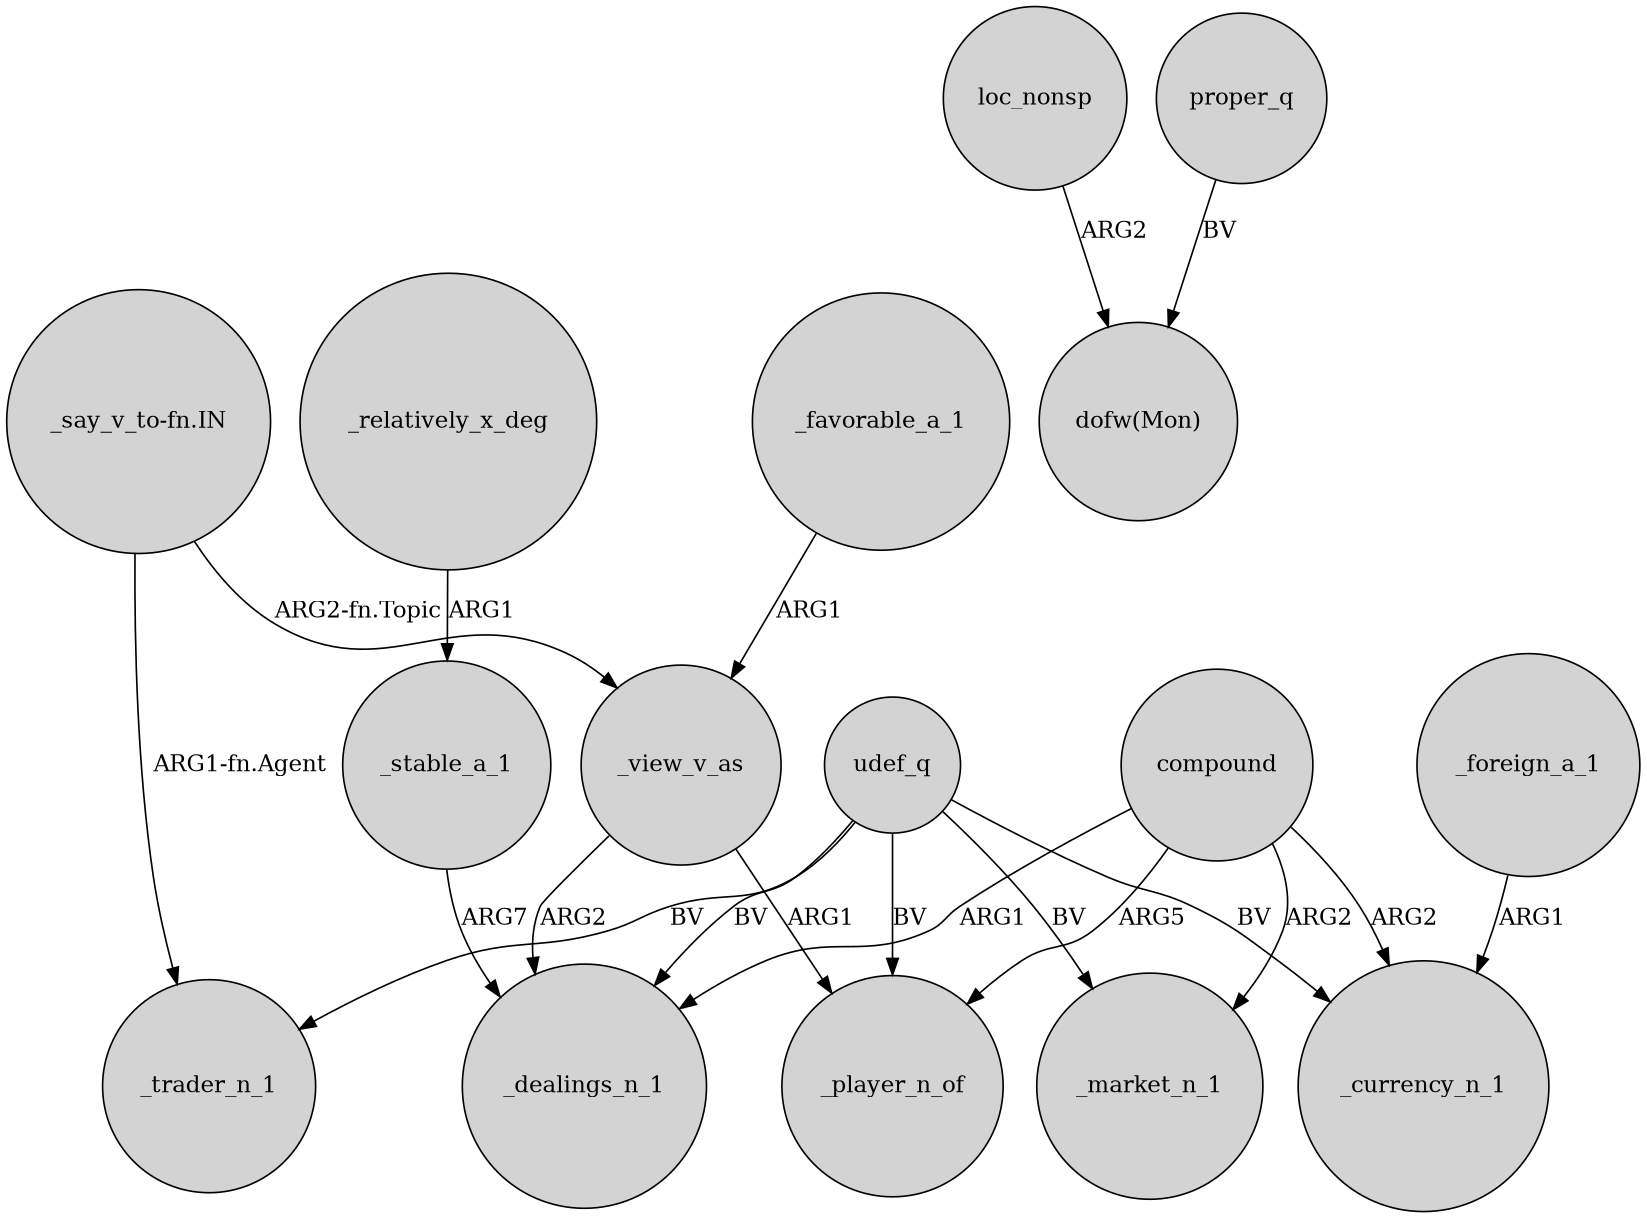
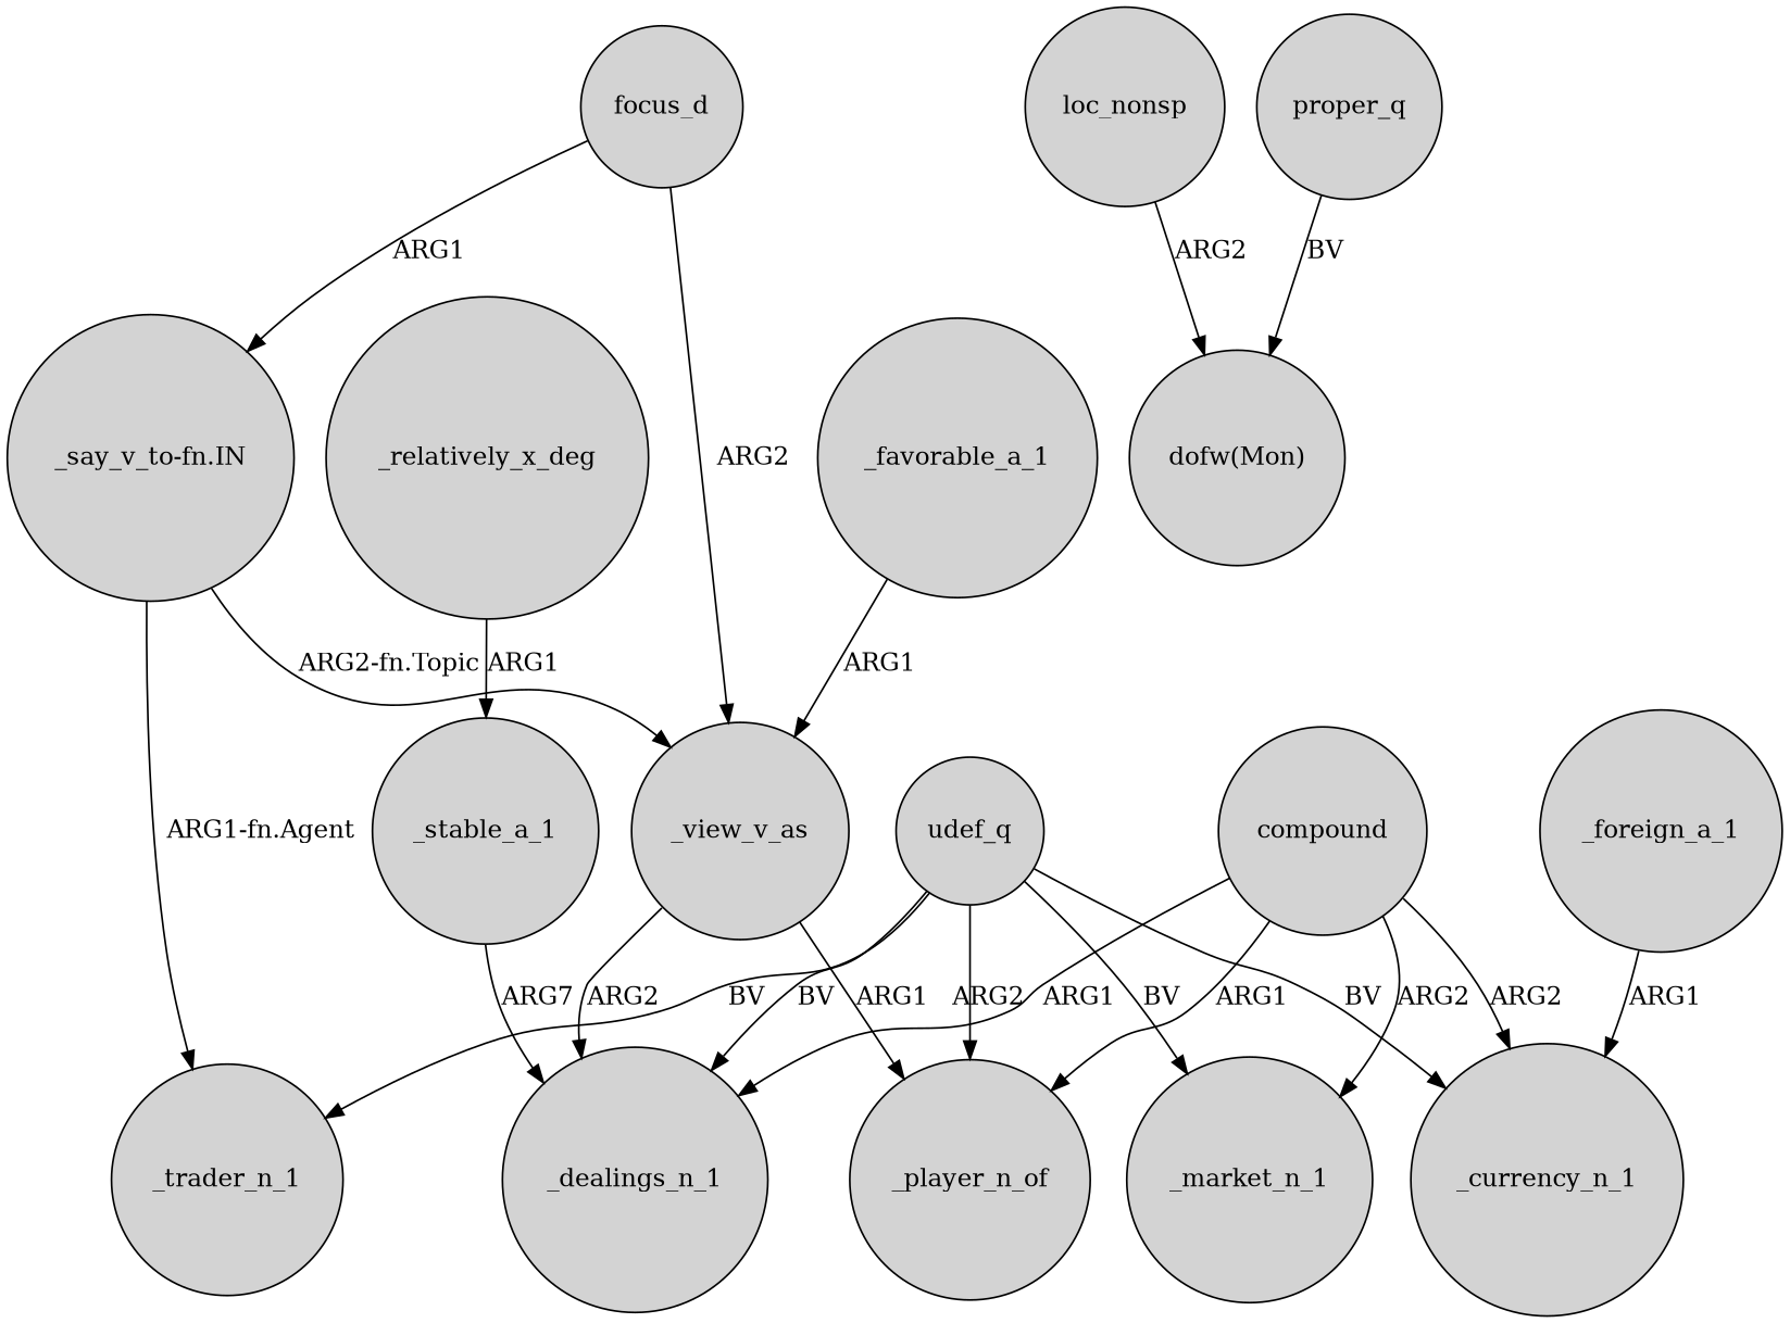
  digraph {
    node [shape=circle style=filled]
    compound
    _market_n_1
    _player_n_of
    _dealings_n_1
    _currency_n_1
+   focus_d
    _view_v_as
    "_say_v_to-fn.IN"
    _trader_n_1
    udef_q
    _relatively_x_deg
    _stable_a_1
    loc_nonsp
    "dofw(Mon)"
    _favorable_a_1
    proper_q
    _foreign_a_1
    compound -> _market_n_1 [label=ARG2]
-   compound -> _player_n_of [label=ARG5]
+   compound -> _player_n_of [label=ARG1]
    compound -> _dealings_n_1 [label=ARG1]
    compound -> _currency_n_1 [label=ARG2]
+   focus_d -> _view_v_as [label=ARG2]
+   focus_d -> "_say_v_to-fn.IN" [label=ARG1]
    _view_v_as -> _player_n_of [label=ARG1]
    _view_v_as -> _dealings_n_1 [label=ARG2]
    "_say_v_to-fn.IN" -> _view_v_as [label="ARG2-fn.Topic"]
    "_say_v_to-fn.IN" -> _trader_n_1 [label="ARG1-fn.Agent"]
    udef_q -> _market_n_1 [label=BV]
-   udef_q -> _player_n_of [label=BV]
+   udef_q -> _player_n_of [label=ARG2]
    udef_q -> _dealings_n_1 [label=BV]
    udef_q -> _currency_n_1 [label=BV]
    udef_q -> _trader_n_1 [label=BV]
    _relatively_x_deg -> _stable_a_1 [label=ARG1]
    _stable_a_1 -> _dealings_n_1 [label=ARG7]
    loc_nonsp -> "dofw(Mon)" [label=ARG2]
    _favorable_a_1 -> _view_v_as [label=ARG1]
    proper_q -> "dofw(Mon)" [label=BV]
    _foreign_a_1 -> _currency_n_1 [label=ARG1]
  }
